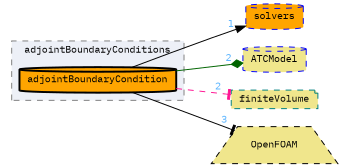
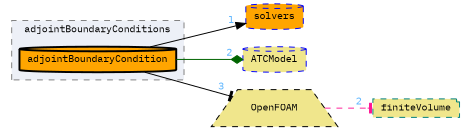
  digraph {
    compound=true
    fontname="IBM Plex Mono"
    rankdir=LR
    node [color=black fillcolor=khaki fontname="IBM Plex Mono" fontsize=10 shape=cylinder style="filled,dashed"]
    edge [arrowhead=tee color=black fontcolor=steelblue1 fontname="IBM Plex Mono" fontsize=10 headlabel=2 labeldistance=1.5 labelfontname=Helvetica labelfontsize=10 style=solid]
    n1 [fillcolor=orange height=0.2 label=adjointBoundaryCondition style="filled,bold" width=0.4]
    n2 [color=blue fillcolor=orange height=0.2 label=solvers width=0.4]
    n3 [color=blue height=0.2 label=ATCModel width=0.4]
    n4 [color=teal height=0.2 label=finiteVolume shape=note width=0.4]
    n5 [height=0.2 label=OpenFOAM shape=trapezium width=0.4]
    subgraph cluster_1 {
      bgcolor="#edf0f7"
      fontsize=10
      label=adjointBoundaryConditions
      pencolor=grey50
      style="filled,dashed"
      n1
    }
    n1 -> n2 [arrowhead=normal headlabel=1]
    n1 -> n3 [arrowhead=diamond color=darkgreen]
-   n1 -> n4 [color=deeppink style=dashed]
+   n5 -> n4 [color=deeppink style=dashed]
    n1 -> n5 [headlabel=3]
  }
